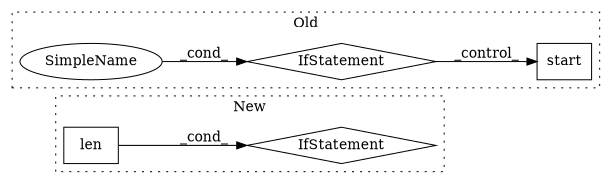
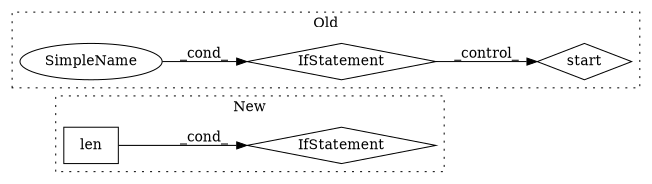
  digraph {
    rankdir=LR
    node [a=32 l="4,2" shape=box]
    n1 [l="4,1" label=len s="2735,2743"]
    n2 [a=25 label=IfStatement s="2772,2821" shape=diamond]
-   n3 [l="6,1" label=start s="2223,2230"]
+   n3 [l="6,1" label=start s="2223,2230" shape=diamond]
    n4 [a=25 label=IfStatement s="2159,2172" shape=diamond]
    n5 [a=42 label=SimpleName shape=ellipse l=""]
    subgraph cluster_1 {
      label=New
      style=dotted
      n1
      n2
    }
    subgraph cluster_2 {
      label=Old
      style=dotted
      n3
      n4
      n5
    }
    n1 -> n2 [label=_cond_]
    n4 -> n3 [label=_control_]
    n5 -> n4 [label=_cond_]
  }
